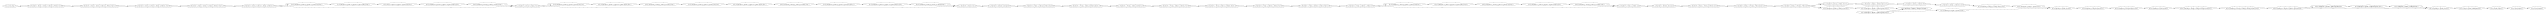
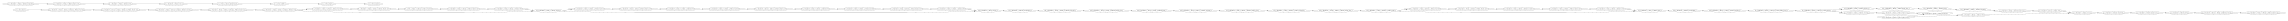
  digraph {
    fontname="Liberation Sans"
    rankdir=LR
    node [fontname="Liberation Sans"]
    edge [fontname="Liberation Sans"]
    "root_a_2/tail_a/input_0"
    "root_a_0/backbone_c_6/body_e_12/body_e_23/body_b_29/block_e/conv3x3_0"
    "root_a_0/backbone_c_6/body_e_12/body_e_23/body_b_29/block_e/batch_norm_0"
    "root_a_0/backbone_c_6/body_e_12/body_e_23/body_b_29/block_e/conv3x3_1"
    "root_a_0/backbone_c_6/body_e_12/body_e_23/body_b_29/block_e/batch_norm_1"
    "root_a_0/backbone_c_6/body_e_12/body_e_23/body_b_29/block_e/relu_0"
    "root_a_0/backbone_c_6/body_e_12/body_e_22/block_e/conv3x3_0"
    "root_a_0/backbone_c_6/body_e_12/body_e/concat_0"
    "root_a_0/backbone_c_6/body_e_12/body_e_22/block_e/batch_norm_0"
    "root_a_0/backbone_c_6/body_e_11/block_a_20/block_f/conv1x1_0"
    "root_a_0/backbone_c_6/body_e/concat_0"
    n12 [label="root_a_0/relu_c_6/body_e_12/body_e_22/block_e/conv3x3_1"]
    "root_a_0/backbone_c_6/body_e_12/body_e_22/block_e/batch_norm_1"
    "root_a_0/backbone_c_6/body_e_12/body_e_22/block_e/relu_0"
    "root_a_0/backbone_c_6/body_e_11/block_a_20/block_f/batch_norm_0"
    "root_a_0/backbone_c_3/blocksr_a/maxpool2x2_0"
    "root_a_0/backbone_c_6/body_e_11/block_a_20/block_f/relu_0"
    "root_a_0/backbone_c_6/body_e_11/block_a_20/block_f/conv3x3_0"
    "root_a_0/backbone_c_6/body_e_11/block_a_20/block_f/batch_norm_1"
    "root_a_0/backbone_c_6/body_e_11/block_a_20/block_f/relu_1"
    "root_a_0/backbone_c_6/body_e_11/block_a_21/block_b/conv3x3_0"
    "root_a_0/backbone_c_6/body_e_11/block_a_21/block_b/batch_norm_0"
    "root_a_0/backbone_c_6/body_e_11/block_a_21/block_b/relu_0"
    "root_a_0/backbone_c_7/body_a_14/body_b_26/block_b/conv3x3_0"
    "root_a_0/backbone_c_7/body_a_14/body_b_26/block_b/batch_norm_0"
    "root_a_0/backbone_c_7/body_a_14/body_b_26/block_b/relu_0"
    "root_a_0/backbone_c_7/body_a_13/block_c_24/block_e/conv3x3_0"
    "root_a_0/backbone_c_7/body_a_13/block_c_24/block_e/batch_norm_0"
    "root_a_0/backbone_c_7/body_a_13/block_c_24/block_e/conv3x3_1"
    "root_a_0/backbone_c_7/body_a_13/block_c_24/block_e/batch_norm_1"
    "root_a_0/backbone_c_7/body_a_13/block_c_24/block_e/relu_0"
    "root_a_0/backbone_c_7/body_a_13/block_c_25/block_e/conv3x3_0"
    "root_a_0/backbone_c_7/body_a_13/block_c/add_0"
    "root_a_0/backbone_c_7/body_a_13/block_c_25/block_e/batch_norm_0"
    "root_a_0/backbone_c_4/blocksr_a/maxpool2x2_0"
    "root_a_0/backbone_c_7/body_a_13/block_c_25/block_e/conv3x3_1"
    "root_a_0/backbone_c_7/body_a_13/block_c_25/block_e/batch_norm_1"
    "root_a_0/backbone_c_7/body_a_13/block_c_25/block_e/relu_0"
    "root_a_0/backbone_c_8/body_c_17/body_b_27/block_b/conv3x3_0"
    "root_a_0/backbone_c_8/body_c_17/body_b_27/block_b/batch_norm_0"
    "root_a_0/backbone_c_8/body_c_17/body_b_27/block_b/relu_0"
    "root_a_0/backbone_c_8/body_c_16/block_e/conv3x3_0"
    "root_a_0/backbone_c_8/body_c_15/block_f/conv1x1_0"
    "root_a_0/backbone_c_8/body_c_16/block_e/batch_norm_0"
    "root_a_0/backbone_c_8/body_c_15/block_f/batch_norm_0"
    "root_a_0/backbone_c_8/body_c_16/block_e/conv3x3_1"
    "root_a_0/backbone_c_8/body_c_16/block_e/batch_norm_1"
    "root_a_0/backbone_c_8/body_c_16/block_e/relu_0"
    "root_a_0/backbone_c_8/body_c/concat_0"
    "root_a_0/backbone_c_5/blocksr_b/conv3x3s_0"
    "root_a_0/backbone_c_8/body_c_15/block_f/relu_0"
    "root_a_0/backbone_c_8/body_c_15/block_f/conv3x3_0"
    "root_a_0/backbone_c_8/body_c_15/block_f/batch_norm_1"
    "root_a_0/backbone_c_8/body_c_15/block_f/relu_1"
    "root_a_0/backbone_c_5/blocksr_b/batch_norm_0"
    "root_a_0/backbone_c_5/blocksr_b/relu_0"
    "root_a_0/backbone_c_9/body_e_19/body_b_28/block_b/conv3x3_0"
    "root_a_0/backbone_c_9/body_e_19/body_b_28/block_b/batch_norm_0"
-   "root_a_0/backbone_c_9/body_e_19/body_b_28/block_b/relu_0"
    n60 [label="root_a_0/backbone_c_9/body_e_18/block_b/output3x3_0"]
    "root_a_0/backbone_c_9/body_e/concat_0"
    "root_a_0/backbone_c_9/body_e_18/block_b/batch_norm_0"
    "root_a_1/head_a_10/pool_a/globalmaxpool_0"
    "root_a_0/backbone_c_9/body_e_18/block_b/relu_0"
    "root_a_1/head_a/flatten_0"
    "root_a_1/head_a/logits_0"
    "root_a_1/head_a/output_0"
    "root_a_2/tail_a/input_0" -> "root_a_0/backbone_c_6/body_e_12/body_e_23/body_b_29/block_e/conv3x3_0"
    "root_a_0/backbone_c_6/body_e_12/body_e_23/body_b_29/block_e/conv3x3_0" -> "root_a_0/backbone_c_6/body_e_12/body_e_23/body_b_29/block_e/batch_norm_0"
    "root_a_0/backbone_c_6/body_e_12/body_e_23/body_b_29/block_e/batch_norm_0" -> "root_a_0/backbone_c_6/body_e_12/body_e_23/body_b_29/block_e/conv3x3_1"
    "root_a_0/backbone_c_6/body_e_12/body_e_23/body_b_29/block_e/conv3x3_1" -> "root_a_0/backbone_c_6/body_e_12/body_e_23/body_b_29/block_e/batch_norm_1"
    "root_a_0/backbone_c_6/body_e_12/body_e_23/body_b_29/block_e/batch_norm_1" -> "root_a_0/backbone_c_6/body_e_12/body_e_23/body_b_29/block_e/relu_0"
    "root_a_0/backbone_c_6/body_e_12/body_e_23/body_b_29/block_e/relu_0" -> "root_a_0/backbone_c_6/body_e_12/body_e_22/block_e/conv3x3_0"
    "root_a_0/backbone_c_6/body_e_12/body_e_23/body_b_29/block_e/relu_0" -> "root_a_0/backbone_c_6/body_e_12/body_e/concat_0"
    "root_a_0/backbone_c_6/body_e_12/body_e_22/block_e/conv3x3_0" -> "root_a_0/backbone_c_6/body_e_12/body_e_22/block_e/batch_norm_0"
    "root_a_0/backbone_c_6/body_e_12/body_e/concat_0" -> "root_a_0/backbone_c_6/body_e_11/block_a_20/block_f/conv1x1_0"
    "root_a_0/backbone_c_6/body_e_12/body_e/concat_0" -> "root_a_0/backbone_c_6/body_e/concat_0"
    "root_a_0/backbone_c_6/body_e_12/body_e_22/block_e/batch_norm_0" -> n12
    "root_a_0/backbone_c_6/body_e_11/block_a_20/block_f/conv1x1_0" -> "root_a_0/backbone_c_6/body_e_11/block_a_20/block_f/batch_norm_0"
    "root_a_0/backbone_c_6/body_e/concat_0" -> "root_a_0/backbone_c_3/blocksr_a/maxpool2x2_0"
    n12 -> "root_a_0/backbone_c_6/body_e_12/body_e_22/block_e/batch_norm_1"
    "root_a_0/backbone_c_6/body_e_12/body_e_22/block_e/batch_norm_1" -> "root_a_0/backbone_c_6/body_e_12/body_e_22/block_e/relu_0"
    "root_a_0/backbone_c_6/body_e_12/body_e_22/block_e/relu_0" -> "root_a_0/backbone_c_6/body_e_12/body_e/concat_0"
    "root_a_0/backbone_c_6/body_e_11/block_a_20/block_f/batch_norm_0" -> "root_a_0/backbone_c_6/body_e_11/block_a_20/block_f/relu_0"
    "root_a_0/backbone_c_3/blocksr_a/maxpool2x2_0" -> "root_a_0/backbone_c_7/body_a_14/body_b_26/block_b/conv3x3_0"
    "root_a_0/backbone_c_6/body_e_11/block_a_20/block_f/relu_0" -> "root_a_0/backbone_c_6/body_e_11/block_a_20/block_f/conv3x3_0"
    "root_a_0/backbone_c_6/body_e_11/block_a_20/block_f/conv3x3_0" -> "root_a_0/backbone_c_6/body_e_11/block_a_20/block_f/batch_norm_1"
    "root_a_0/backbone_c_6/body_e_11/block_a_20/block_f/batch_norm_1" -> "root_a_0/backbone_c_6/body_e_11/block_a_20/block_f/relu_1"
    "root_a_0/backbone_c_6/body_e_11/block_a_20/block_f/relu_1" -> "root_a_0/backbone_c_6/body_e_11/block_a_21/block_b/conv3x3_0"
    "root_a_0/backbone_c_6/body_e_11/block_a_21/block_b/conv3x3_0" -> "root_a_0/backbone_c_6/body_e_11/block_a_21/block_b/batch_norm_0"
    "root_a_0/backbone_c_6/body_e_11/block_a_21/block_b/batch_norm_0" -> "root_a_0/backbone_c_6/body_e_11/block_a_21/block_b/relu_0"
    "root_a_0/backbone_c_6/body_e_11/block_a_21/block_b/relu_0" -> "root_a_0/backbone_c_6/body_e/concat_0"
    "root_a_0/backbone_c_7/body_a_14/body_b_26/block_b/conv3x3_0" -> "root_a_0/backbone_c_7/body_a_14/body_b_26/block_b/batch_norm_0"
    "root_a_0/backbone_c_7/body_a_14/body_b_26/block_b/batch_norm_0" -> "root_a_0/backbone_c_7/body_a_14/body_b_26/block_b/relu_0"
    "root_a_0/backbone_c_7/body_a_14/body_b_26/block_b/relu_0" -> "root_a_0/backbone_c_7/body_a_13/block_c_24/block_e/conv3x3_0"
    "root_a_0/backbone_c_7/body_a_13/block_c_24/block_e/conv3x3_0" -> "root_a_0/backbone_c_7/body_a_13/block_c_24/block_e/batch_norm_0"
    "root_a_0/backbone_c_7/body_a_13/block_c_24/block_e/batch_norm_0" -> "root_a_0/backbone_c_7/body_a_13/block_c_24/block_e/conv3x3_1"
    "root_a_0/backbone_c_7/body_a_13/block_c_24/block_e/conv3x3_1" -> "root_a_0/backbone_c_7/body_a_13/block_c_24/block_e/batch_norm_1"
    "root_a_0/backbone_c_7/body_a_13/block_c_24/block_e/batch_norm_1" -> "root_a_0/backbone_c_7/body_a_13/block_c_24/block_e/relu_0"
    "root_a_0/backbone_c_7/body_a_13/block_c_24/block_e/relu_0" -> "root_a_0/backbone_c_7/body_a_13/block_c_25/block_e/conv3x3_0"
    "root_a_0/backbone_c_7/body_a_13/block_c_24/block_e/relu_0" -> "root_a_0/backbone_c_7/body_a_13/block_c/add_0"
    "root_a_0/backbone_c_7/body_a_13/block_c_25/block_e/conv3x3_0" -> "root_a_0/backbone_c_7/body_a_13/block_c_25/block_e/batch_norm_0"
    "root_a_0/backbone_c_7/body_a_13/block_c/add_0" -> "root_a_0/backbone_c_4/blocksr_a/maxpool2x2_0"
    "root_a_0/backbone_c_7/body_a_13/block_c_25/block_e/batch_norm_0" -> "root_a_0/backbone_c_7/body_a_13/block_c_25/block_e/conv3x3_1"
    "root_a_0/backbone_c_4/blocksr_a/maxpool2x2_0" -> "root_a_0/backbone_c_8/body_c_17/body_b_27/block_b/conv3x3_0"
    "root_a_0/backbone_c_7/body_a_13/block_c_25/block_e/conv3x3_1" -> "root_a_0/backbone_c_7/body_a_13/block_c_25/block_e/batch_norm_1"
    "root_a_0/backbone_c_7/body_a_13/block_c_25/block_e/batch_norm_1" -> "root_a_0/backbone_c_7/body_a_13/block_c_25/block_e/relu_0"
    "root_a_0/backbone_c_7/body_a_13/block_c_25/block_e/relu_0" -> "root_a_0/backbone_c_7/body_a_13/block_c/add_0"
    "root_a_0/backbone_c_8/body_c_17/body_b_27/block_b/conv3x3_0" -> "root_a_0/backbone_c_8/body_c_17/body_b_27/block_b/batch_norm_0"
    "root_a_0/backbone_c_8/body_c_17/body_b_27/block_b/batch_norm_0" -> "root_a_0/backbone_c_8/body_c_17/body_b_27/block_b/relu_0"
    "root_a_0/backbone_c_8/body_c_17/body_b_27/block_b/relu_0" -> "root_a_0/backbone_c_8/body_c_16/block_e/conv3x3_0"
    "root_a_0/backbone_c_8/body_c_17/body_b_27/block_b/relu_0" -> "root_a_0/backbone_c_8/body_c_15/block_f/conv1x1_0"
    "root_a_0/backbone_c_8/body_c_16/block_e/conv3x3_0" -> "root_a_0/backbone_c_8/body_c_16/block_e/batch_norm_0"
    "root_a_0/backbone_c_8/body_c_15/block_f/conv1x1_0" -> "root_a_0/backbone_c_8/body_c_15/block_f/batch_norm_0"
    "root_a_0/backbone_c_8/body_c_16/block_e/batch_norm_0" -> "root_a_0/backbone_c_8/body_c_16/block_e/conv3x3_1"
    "root_a_0/backbone_c_8/body_c_15/block_f/batch_norm_0" -> "root_a_0/backbone_c_8/body_c_15/block_f/relu_0"
    "root_a_0/backbone_c_8/body_c_16/block_e/batch_norm_1" -> "root_a_0/backbone_c_8/body_c_16/block_e/conv3x3_1"
    "root_a_0/backbone_c_8/body_c_16/block_e/batch_norm_1" -> "root_a_0/backbone_c_8/body_c_16/block_e/relu_0"
    "root_a_0/backbone_c_8/body_c_16/block_e/relu_0" -> "root_a_0/backbone_c_8/body_c/concat_0"
    "root_a_0/backbone_c_8/body_c/concat_0" -> "root_a_0/backbone_c_5/blocksr_b/conv3x3s_0"
    "root_a_0/backbone_c_5/blocksr_b/conv3x3s_0" -> "root_a_0/backbone_c_5/blocksr_b/batch_norm_0"
    "root_a_0/backbone_c_8/body_c_15/block_f/relu_0" -> "root_a_0/backbone_c_8/body_c_15/block_f/conv3x3_0"
    "root_a_0/backbone_c_8/body_c_15/block_f/conv3x3_0" -> "root_a_0/backbone_c_8/body_c_15/block_f/batch_norm_1"
    "root_a_0/backbone_c_8/body_c_15/block_f/batch_norm_1" -> "root_a_0/backbone_c_8/body_c_15/block_f/relu_1"
    "root_a_0/backbone_c_8/body_c_15/block_f/relu_1" -> "root_a_0/backbone_c_8/body_c/concat_0"
    "root_a_0/backbone_c_5/blocksr_b/batch_norm_0" -> "root_a_0/backbone_c_5/blocksr_b/relu_0"
    "root_a_0/backbone_c_5/blocksr_b/relu_0" -> "root_a_0/backbone_c_9/body_e_19/body_b_28/block_b/conv3x3_0"
    "root_a_0/backbone_c_9/body_e_19/body_b_28/block_b/conv3x3_0" -> "root_a_0/backbone_c_9/body_e_19/body_b_28/block_b/batch_norm_0"
-   "root_a_0/backbone_c_9/body_e_19/body_b_28/block_b/batch_norm_0" -> "root_a_0/backbone_c_9/body_e_19/body_b_28/block_b/relu_0"
-   "root_a_0/backbone_c_9/body_e_19/body_b_28/block_b/relu_0" -> n60
-   "root_a_0/backbone_c_9/body_e_19/body_b_28/block_b/relu_0" -> "root_a_0/backbone_c_9/body_e/concat_0"
    n60 -> "root_a_0/backbone_c_9/body_e_18/block_b/batch_norm_0"
    "root_a_0/backbone_c_9/body_e/concat_0" -> "root_a_1/head_a_10/pool_a/globalmaxpool_0"
    "root_a_0/backbone_c_9/body_e_18/block_b/batch_norm_0" -> "root_a_0/backbone_c_9/body_e_18/block_b/relu_0"
    "root_a_1/head_a_10/pool_a/globalmaxpool_0" -> "root_a_1/head_a/flatten_0"
    "root_a_0/backbone_c_9/body_e_18/block_b/relu_0" -> "root_a_0/backbone_c_9/body_e/concat_0"
    "root_a_1/head_a/flatten_0" -> "root_a_1/head_a/logits_0"
    "root_a_1/head_a/logits_0" -> "root_a_1/head_a/output_0"
  }
